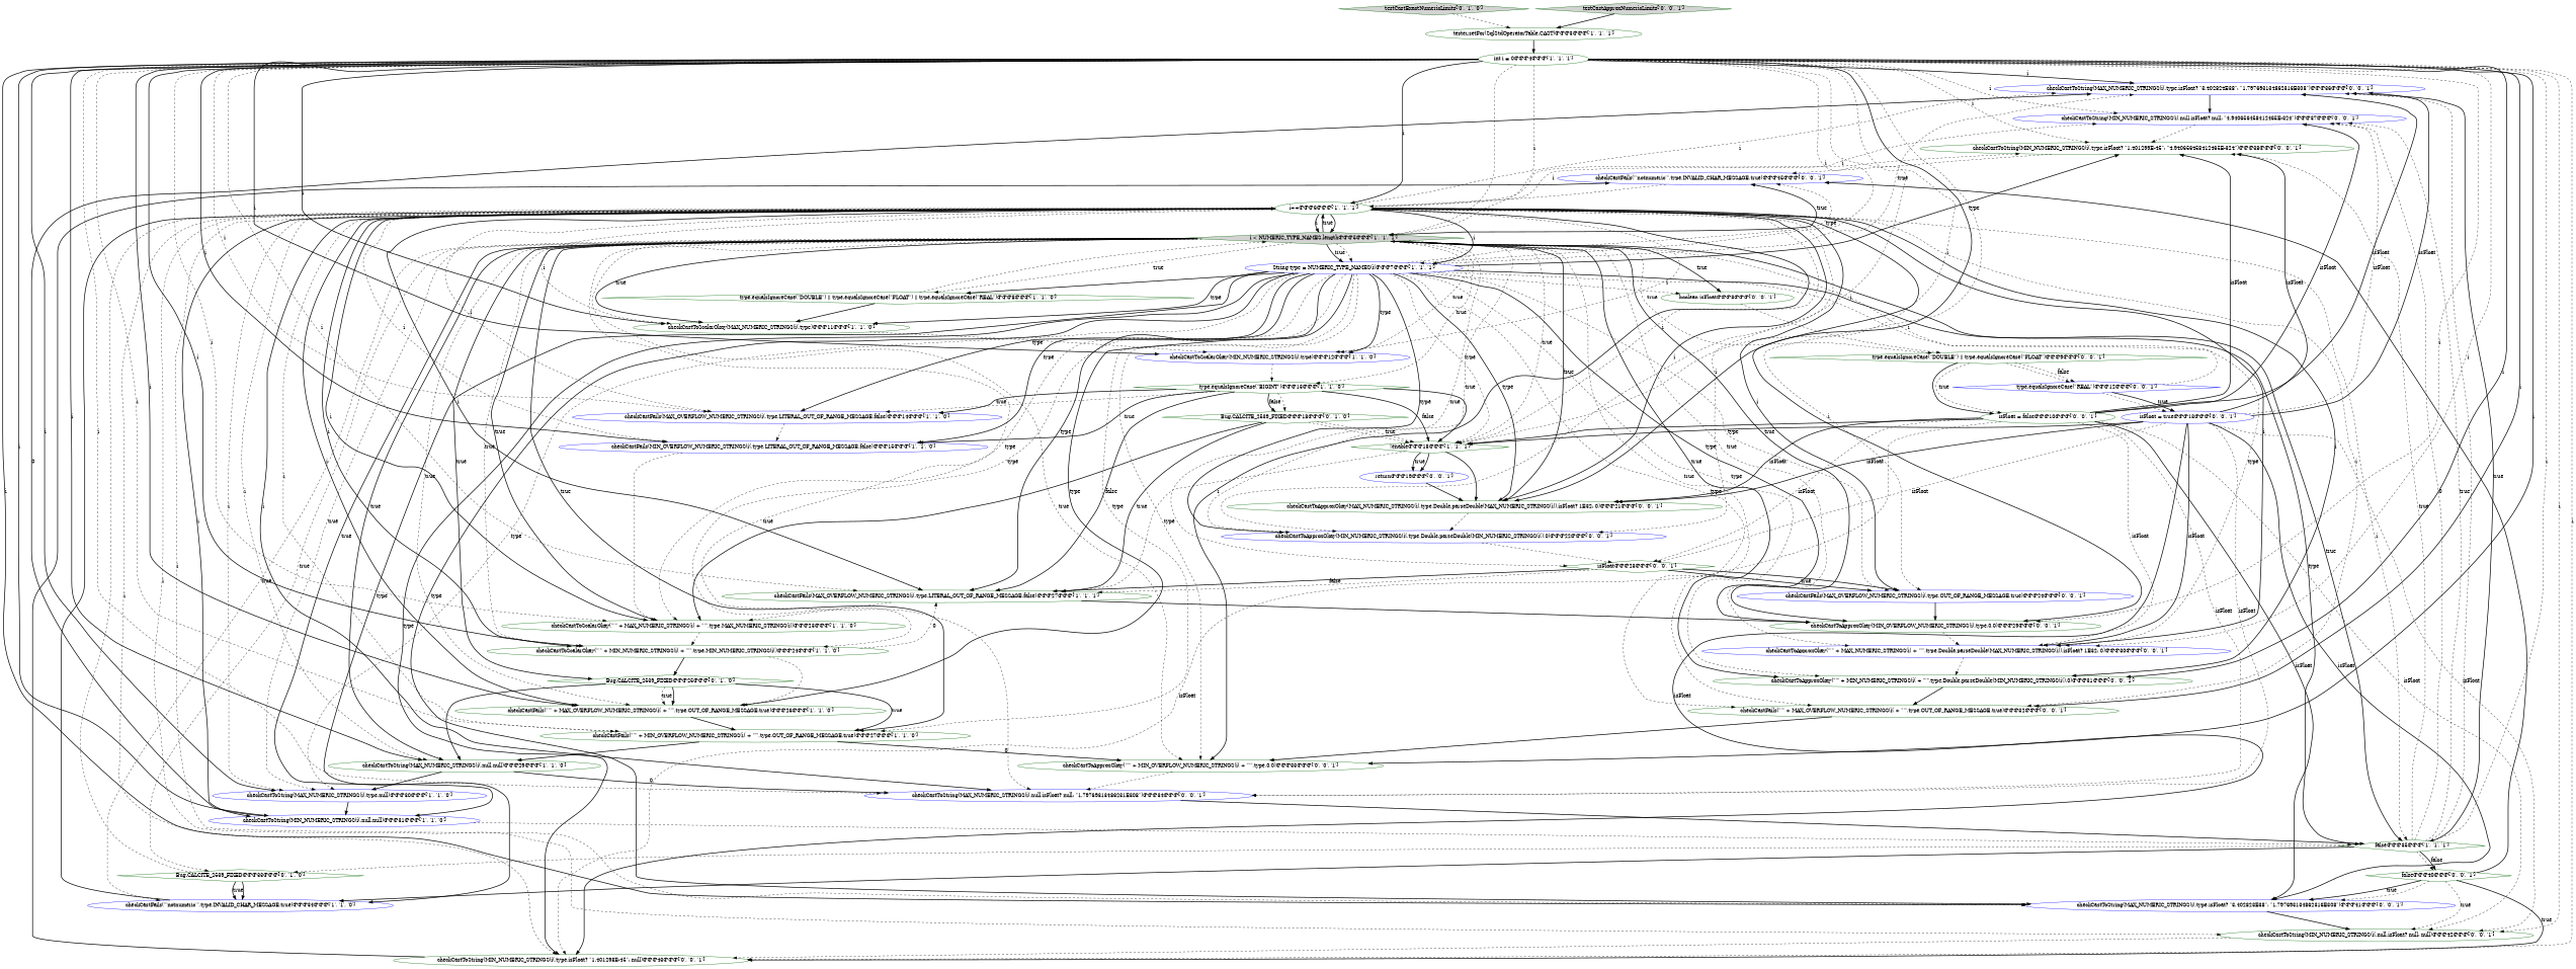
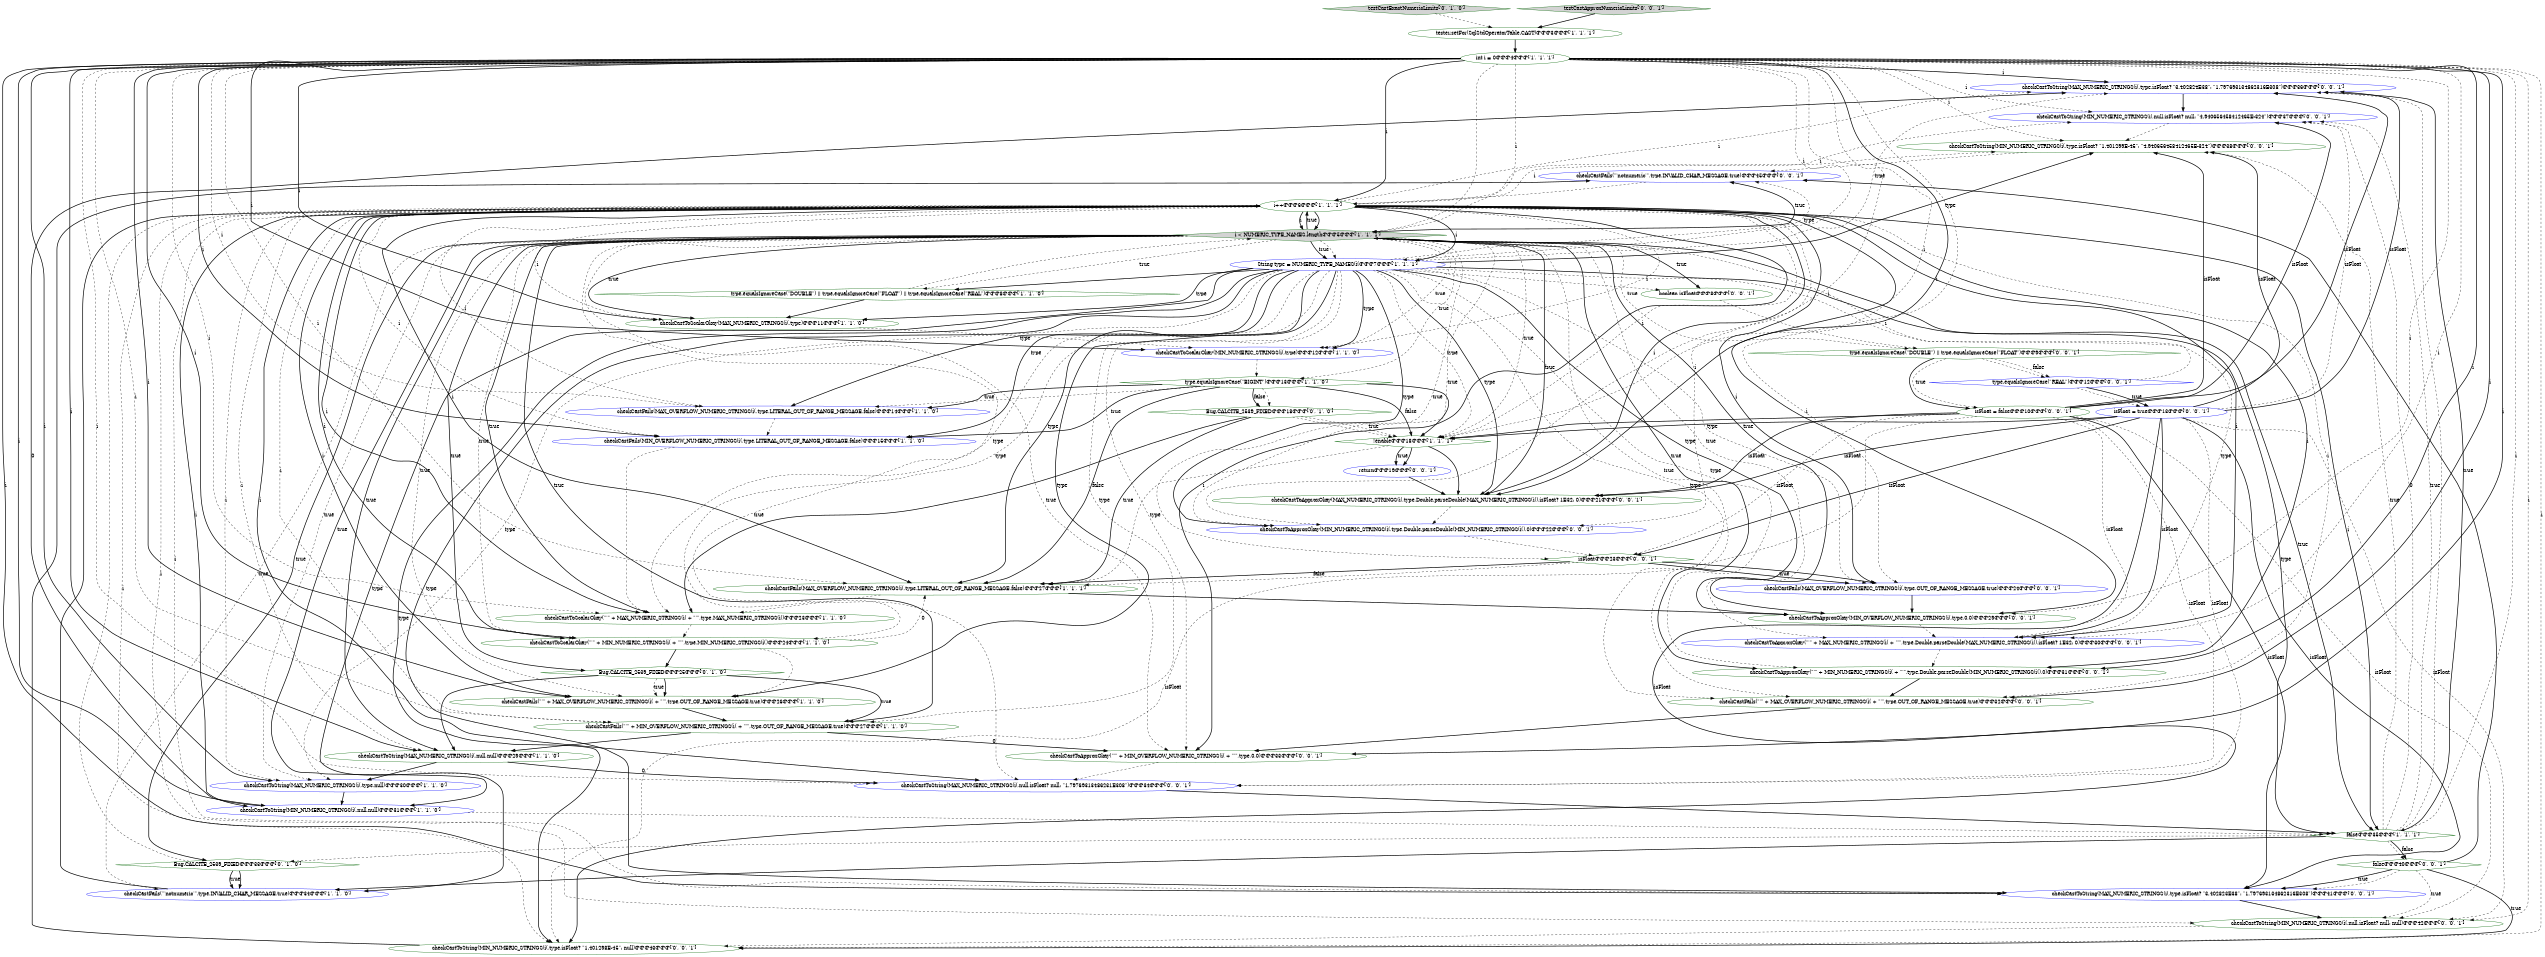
  digraph {
    node [color=darkgreen fillcolor=white shape=ellipse style=filled]
    edge [style=bold]
    n1 [color=blue label="checkCastToString(MAX_NUMERIC_STRINGS(i(,type,isFloat? \"3.402824E38\": \"1.797693134862316E308\")@@@36@@@['0', '0', '1']"]
    n2 [color=blue label="checkCastToString(MIN_NUMERIC_STRINGS(i(,null,isFloat? null: \"4.940656458412465E-324\")@@@37@@@['0', '0', '1']"]
    n3 [label="checkCastToString(MIN_NUMERIC_STRINGS(i(,type,isFloat? \"1.401299E-45\": \"4.940656458412465E-324\")@@@38@@@['0', '0', '1']"]
    n4 [label="false@@@35@@@['1', '1', '1']" shape=diamond]
    n5 [label="false@@@40@@@['0', '0', '1']" shape=diamond]
    n6 [color=blue label="checkCastFails(\"'notnumeric'\",type,INVALID_CHAR_MESSAGE,true)@@@34@@@['1', '1', '0']"]
    n7 [label="Bug.CALCITE_2539_FIXED@@@33@@@['0', '1', '0']" shape=diamond]
    n8 [color=blue label="checkCastFails(\"'notnumeric'\",type,INVALID_CHAR_MESSAGE,true)@@@45@@@['0', '0', '1']"]
    n9 [color=blue label="checkCastToString(MAX_NUMERIC_STRINGS(i(,type,isFloat? \"3.402823E38\": \"1.797693134862316E308\")@@@41@@@['0', '0', '1']"]
    n10 [label="checkCastToString(MIN_NUMERIC_STRINGS(i(,null,isFloat? null: null)@@@42@@@['0', '0', '1']"]
    n11 [label="checkCastToString(MIN_NUMERIC_STRINGS(i(,type,isFloat? \"1.401298E-45\": null)@@@43@@@['0', '0', '1']"]
    n12 [label="i++@@@6@@@['1', '1', '1']"]
    n13 [color=blue label="checkCastToApproxOkay(\"'\" + MAX_NUMERIC_STRINGS(i( + \"'\",type,Double.parseDouble(MAX_NUMERIC_STRINGS(i(),isFloat? 1E32: 0)@@@30@@@['0', '0', '1']"]
    n14 [label="checkCastToApproxOkay(\"'\" + MIN_NUMERIC_STRINGS(i( + \"'\",type,Double.parseDouble(MIN_NUMERIC_STRINGS(i(),0)@@@31@@@['0', '0', '1']"]
    n15 [label="checkCastFails(\"'\" + MAX_OVERFLOW_NUMERIC_STRINGS(i( + \"'\",type,OUT_OF_RANGE_MESSAGE,true)@@@32@@@['0', '0', '1']"]
    n16 [label="checkCastFails(\"'\" + MIN_OVERFLOW_NUMERIC_STRINGS(i( + \"'\",type,OUT_OF_RANGE_MESSAGE,true)@@@27@@@['1', '1', '0']"]
    n17 [label="checkCastToApproxOkay(\"'\" + MIN_OVERFLOW_NUMERIC_STRINGS(i( + \"'\",type,0,0)@@@33@@@['0', '0', '1']"]
    n18 [label="checkCastToString(MAX_NUMERIC_STRINGS(i(,null,null)@@@29@@@['1', '1', '0']"]
    n19 [color=blue label="checkCastToString(MAX_NUMERIC_STRINGS(i(,null,isFloat? null: \"1.79769313486231E308\")@@@34@@@['0', '0', '1']"]
    n20 [color=blue label="checkCastToString(MAX_NUMERIC_STRINGS(i(,type,null)@@@30@@@['1', '1', '0']"]
    n21 [fillcolor=lightgray label="i < NUMERIC_TYPE_NAMES.length@@@5@@@['1', '1', '1']" shape=diamond]
    n22 [color=blue label="checkCastToApproxOkay(MIN_NUMERIC_STRINGS(i(,type,Double.parseDouble(MIN_NUMERIC_STRINGS(i(),0)@@@22@@@['0', '0', '1']"]
    n23 [label="Bug.CALCITE_2539_FIXED@@@25@@@['0', '1', '0']" shape=diamond]
    n24 [color=blue label="String type = NUMERIC_TYPE_NAMES(i(@@@7@@@['1', '1', '1']"]
    n25 [color=blue label="checkCastToScalarOkay(MIN_NUMERIC_STRINGS(i(,type)@@@12@@@['1', '1', '0']"]
    n26 [color=blue label="checkCastToString(MIN_NUMERIC_STRINGS(i(,null,null)@@@31@@@['1', '1', '0']"]
    n27 [label="checkCastToScalarOkay(\"'\" + MIN_NUMERIC_STRINGS(i( + \"'\",type,MIN_NUMERIC_STRINGS(i()@@@24@@@['1', '1', '0']"]
    n28 [label="checkCastFails(\"'\" + MAX_OVERFLOW_NUMERIC_STRINGS(i( + \"'\",type,OUT_OF_RANGE_MESSAGE,true)@@@26@@@['1', '1', '0']"]
    n29 [label="type.equalsIgnoreCase(\"DOUBLE\") || type.equalsIgnoreCase(\"FLOAT\")@@@9@@@['0', '0', '1']" shape=diamond]
    n30 [label="checkCastToScalarOkay(\"'\" + MAX_NUMERIC_STRINGS(i( + \"'\",type,MAX_NUMERIC_STRINGS(i()@@@23@@@['1', '1', '0']"]
    n31 [label="checkCastToApproxOkay(MAX_NUMERIC_STRINGS(i(,type,Double.parseDouble(MAX_NUMERIC_STRINGS(i(),isFloat? 1E32: 0)@@@21@@@['0', '0', '1']"]
    n32 [label="checkCastToScalarOkay(MAX_NUMERIC_STRINGS(i(,type)@@@11@@@['1', '1', '0']"]
    n33 [label="!enable@@@18@@@['1', '1', '1']" shape=diamond]
    n34 [label="boolean isFloat@@@8@@@['0', '0', '1']"]
    n35 [label="type.equalsIgnoreCase(\"DOUBLE\") || type.equalsIgnoreCase(\"FLOAT\") || type.equalsIgnoreCase(\"REAL\")@@@8@@@['1', '1', '0']" shape=diamond]
    n36 [label="checkCastToApproxOkay(MIN_OVERFLOW_NUMERIC_STRINGS(i(,type,0,0)@@@29@@@['0', '0', '1']"]
    n37 [label="type.equalsIgnoreCase(\"BIGINT\")@@@13@@@['1', '1', '0']" shape=diamond]
    n38 [label="isFloat@@@23@@@['0', '0', '1']" shape=diamond]
    n39 [color=blue label="checkCastFails(MAX_OVERFLOW_NUMERIC_STRINGS(i(,type,LITERAL_OUT_OF_RANGE_MESSAGE,false)@@@14@@@['1', '1', '0']"]
    n40 [color=blue label="checkCastFails(MIN_OVERFLOW_NUMERIC_STRINGS(i(,type,LITERAL_OUT_OF_RANGE_MESSAGE,false)@@@15@@@['1', '1', '0']"]
    n41 [label="checkCastFails(MAX_OVERFLOW_NUMERIC_STRINGS(i(,type,LITERAL_OUT_OF_RANGE_MESSAGE,false)@@@27@@@['1', '1', '1']"]
    n42 [color=blue label="checkCastFails(MAX_OVERFLOW_NUMERIC_STRINGS(i(,type,OUT_OF_RANGE_MESSAGE,true)@@@24@@@['0', '0', '1']"]
    n43 [color=blue label="type.equalsIgnoreCase(\"REAL\")@@@12@@@['0', '0', '1']" shape=diamond]
    n44 [label="isFloat = false@@@10@@@['0', '0', '1']"]
    n45 [color=blue label="return@@@19@@@['0', '0', '1']"]
    n46 [label="Bug.CALCITE_2539_FIXED@@@18@@@['0', '1', '0']" shape=diamond]
    n47 [fillcolor=lightgray label="testCastExactNumericLimits['0', '1', '0']" shape=diamond]
    n48 [label="tester.setFor(SqlStdOperatorTable.CAST)@@@3@@@['1', '1', '1']"]
    n49 [label="int i = 0@@@4@@@['1', '1', '1']"]
    n50 [color=blue label="isFloat = true@@@13@@@['0', '0', '1']"]
    n51 [fillcolor=lightgray label="testCastApproxNumericLimits['0', '0', '1']" shape=diamond]
    n1 -> n2
    n2 -> n3 [style=dashed]
    n3 -> n8 [style=dashed]
    n4 -> n1 [style=dashed]
    n4 -> n1 [label=true]
    n4 -> n2 [label=true style=dashed]
    n4 -> n2 [label=0 style=dashed]
    n4 -> n3 [label=true style=dashed]
    n4 -> n5 [style=dashed]
    n4 -> n5 [label=false]
    n4 -> n6
    n4 -> n7 [style=dashed]
    n5 -> n8
    n5 -> n9 [label=true]
    n5 -> n9 [style=dashed]
    n5 -> n10 [label=true style=dashed]
    n5 -> n11 [label=true]
    n6 -> n12
    n7 -> n6 [label=true]
    n7 -> n6
    n7 -> n12 [style=dashed]
    n8 -> n12 [style=dashed]
    n9 -> n10
    n10 -> n11 [style=dashed]
    n11 -> n8
    n12 -> n1 [label=i style=dashed]
    n12 -> n2 [label=i style=dashed]
    n12 -> n3 [label=i style=dashed]
-   n12 -> n4 [label=i style=dashed]
+   n12 -> n4 [label=i]
    n12 -> n9 [label=i style=dashed]
    n12 -> n10 [label=i style=dashed]
    n12 -> n11 [label=i style=dashed]
    n12 -> n13 [label=i]
    n12 -> n14 [label=i]
    n12 -> n15 [label=i style=dashed]
    n12 -> n16 [label=i style=dashed]
    n12 -> n17 [label=i]
    n12 -> n18 [label=i style=dashed]
    n12 -> n19 [label=i]
    n12 -> n20 [label=i style=dashed]
    n12 -> n21
    n12 -> n21 [label=i]
    n12 -> n22 [label=i style=dashed]
    n12 -> n24 [label=i]
    n12 -> n25 [label=i style=dashed]
    n12 -> n26 [label=i]
    n12 -> n27 [label=i]
    n12 -> n28 [label=i]
    n12 -> n30 [label=i]
    n12 -> n31 [label=i]
    n12 -> n32 [label=i style=dashed]
    n12 -> n33 [label=i style=dashed]
    n12 -> n36 [label=i]
    n12 -> n39 [label=i style=dashed]
    n12 -> n40 [label=i style=dashed]
    n12 -> n41 [label=i]
    n12 -> n42 [label=i]
    n13 -> n14 [style=dashed]
    n14 -> n15
    n15 -> n17
    n16 -> n17 [label=0]
    n16 -> n18
    n17 -> n19 [style=dashed]
    n18 -> n19 [label=0]
    n18 -> n20
    n19 -> n4
    n20 -> n26
    n21 -> n4 [label=true]
    n21 -> n6 [label=true style=dashed]
-   n21 -> n7 [label=true style=dashed]
+   n21 -> n7 [label=true]
    n21 -> n8 [label=true]
    n21 -> n12 [label=true]
    n21 -> n13 [label=true style=dashed]
    n21 -> n14 [label=true]
    n21 -> n15 [label=true style=dashed]
    n21 -> n16 [label=true]
    n21 -> n17 [label=true style=dashed]
    n21 -> n18 [label=true]
    n21 -> n19 [label=true style=dashed]
    n21 -> n20 [label=true style=dashed]
    n21 -> n22 [label=true style=dashed]
    n21 -> n23 [label=true]
    n21 -> n24 [label=true]
    n21 -> n24 [style=dashed]
    n21 -> n25 [label=true style=dashed]
    n21 -> n26 [label=true]
    n21 -> n27 [label=true style=dashed]
    n21 -> n28 [label=true style=dashed]
    n21 -> n29 [label=true style=dashed]
    n21 -> n30 [label=true]
    n21 -> n31 [label=true]
    n21 -> n32 [label=true]
    n21 -> n33 [label=true style=dashed]
    n21 -> n34 [label=true]
    n21 -> n35 [label=true style=dashed]
    n21 -> n36 [label=true]
    n21 -> n37 [label=true style=dashed]
    n21 -> n38 [label=true style=dashed]
    n22 -> n38 [style=dashed]
    n23 -> n16 [label=true]
    n23 -> n18
    n23 -> n28
    n23 -> n28 [label=true style=dashed]
    n24 -> n1 [label=type style=dashed]
    n24 -> n3 [label=type]
    n24 -> n4 [label=type]
    n24 -> n6 [label=type]
    n24 -> n8 [label=type style=dashed]
    n24 -> n9 [label=type]
    n24 -> n11 [label=type]
    n24 -> n13 [label=type style=dashed]
    n24 -> n14 [label=type style=dashed]
    n24 -> n15 [label=type style=dashed]
    n24 -> n16 [label=type style=dashed]
    n24 -> n17 [label=type style=dashed]
    n24 -> n20 [label=type style=dashed]
    n24 -> n22 [label=type]
    n24 -> n25 [label=type]
    n24 -> n27 [label=type style=dashed]
    n24 -> n28 [label=type]
    n24 -> n30 [label=type style=dashed]
    n24 -> n31 [label=type]
    n24 -> n32 [label=type]
    n24 -> n33 [label=type style=dashed]
    n24 -> n34 [style=dashed]
    n24 -> n35
    n24 -> n36 [label=type]
    n24 -> n39 [label=type]
    n24 -> n40 [label=type]
    n24 -> n41 [label=type]
    n24 -> n42 [label=type style=dashed]
    n25 -> n37 [style=dashed]
    n26 -> n1 [label=0]
    n26 -> n4 [style=dashed]
    n27 -> n23
    n27 -> n28 [style=dashed]
    n27 -> n41 [label=0 style=dashed]
    n28 -> n16
    n29 -> n43 [style=dashed]
    n29 -> n43 [label=false style=dashed]
    n29 -> n44 [label=true style=dashed]
    n29 -> n44
    n30 -> n27 [style=dashed]
    n31 -> n22 [style=dashed]
    n32 -> n25 [style=dashed]
    n33 -> n31
    n33 -> n41 [style=dashed]
    n33 -> n45 [label=true]
    n33 -> n45
    n34 -> n29 [style=dashed]
    n35 -> n21 [style=dashed]
    n35 -> n32
    n36 -> n13 [style=dashed]
    n37 -> n33 [label=false]
    n37 -> n33
    n37 -> n39 [style=dashed]
    n37 -> n39 [label=true]
    n37 -> n40 [label=true]
    n37 -> n41 [label=false]
    n37 -> n46 [style=dashed]
    n37 -> n46 [label=false]
    n38 -> n41 [label=false]
    n38 -> n41 [style=dashed]
    n38 -> n42 [label=true]
    n38 -> n42
    n39 -> n40 [style=dashed]
    n40 -> n30 [style=dashed]
    n41 -> n30 [style=dashed]
    n41 -> n36
    n42 -> n36
    n43 -> n21 [style=dashed]
    n43 -> n50 [label=true]
    n43 -> n50 [style=dashed]
    n44 -> n1 [label=isFloat]
    n44 -> n2 [label=isFloat]
    n44 -> n3 [label=isFloat]
    n44 -> n9 [label=isFloat]
    n44 -> n10 [label=isFloat style=dashed]
    n44 -> n11 [label=isFloat style=dashed]
    n44 -> n13 [label=isFloat style=dashed]
    n44 -> n19 [label=isFloat style=dashed]
    n44 -> n31 [label=isFloat]
    n44 -> n33
    n44 -> n38 [label=isFloat style=dashed]
    n45 -> n31
    n46 -> n30
    n46 -> n33 [style=dashed]
    n46 -> n33 [label=true style=dashed]
    n46 -> n41 [label=true]
    n47 -> n48 [style=dashed]
    n48 -> n49
    n49 -> n1 [label=i]
    n49 -> n2 [label=i style=dashed]
    n49 -> n3 [label=i style=dashed]
    n49 -> n4 [label=i style=dashed]
    n49 -> n9 [label=i]
    n49 -> n10 [label=i style=dashed]
    n49 -> n11 [label=i style=dashed]
    n49 -> n12 [label=i]
    n49 -> n13 [label=i style=dashed]
    n49 -> n14 [label=i]
    n49 -> n15 [label=i]
    n49 -> n16 [label=i style=dashed]
    n49 -> n17 [label=i]
    n49 -> n18 [label=i]
    n49 -> n19 [label=i style=dashed]
    n49 -> n20 [label=i]
    n49 -> n21 [style=dashed]
    n49 -> n21 [label=i style=dashed]
    n49 -> n22 [label=i style=dashed]
    n49 -> n24 [label=i style=dashed]
    n49 -> n25 [label=i]
    n49 -> n26 [label=i]
    n49 -> n27 [label=i]
    n49 -> n28 [label=i]
    n49 -> n30 [label=i style=dashed]
    n49 -> n31 [label=i]
    n49 -> n32 [label=i]
    n49 -> n33 [label=i style=dashed]
    n49 -> n36 [label=i style=dashed]
    n49 -> n39 [label=i style=dashed]
    n49 -> n40 [label=i]
    n49 -> n41 [label=i style=dashed]
    n49 -> n42 [label=i style=dashed]
    n50 -> n1 [label=isFloat]
    n50 -> n2 [label=isFloat style=dashed]
    n50 -> n3 [label=isFloat]
    n50 -> n9 [label=isFloat]
    n50 -> n10 [label=isFloat style=dashed]
    n50 -> n11 [label=isFloat]
    n50 -> n13 [label=isFloat]
    n50 -> n19 [label=isFloat style=dashed]
    n50 -> n31 [label=isFloat]
    n50 -> n33
-   n50 -> n38 [label=isFloat style=dashed]
+   n50 -> n38 [label=isFloat]
    n51 -> n48
  }
